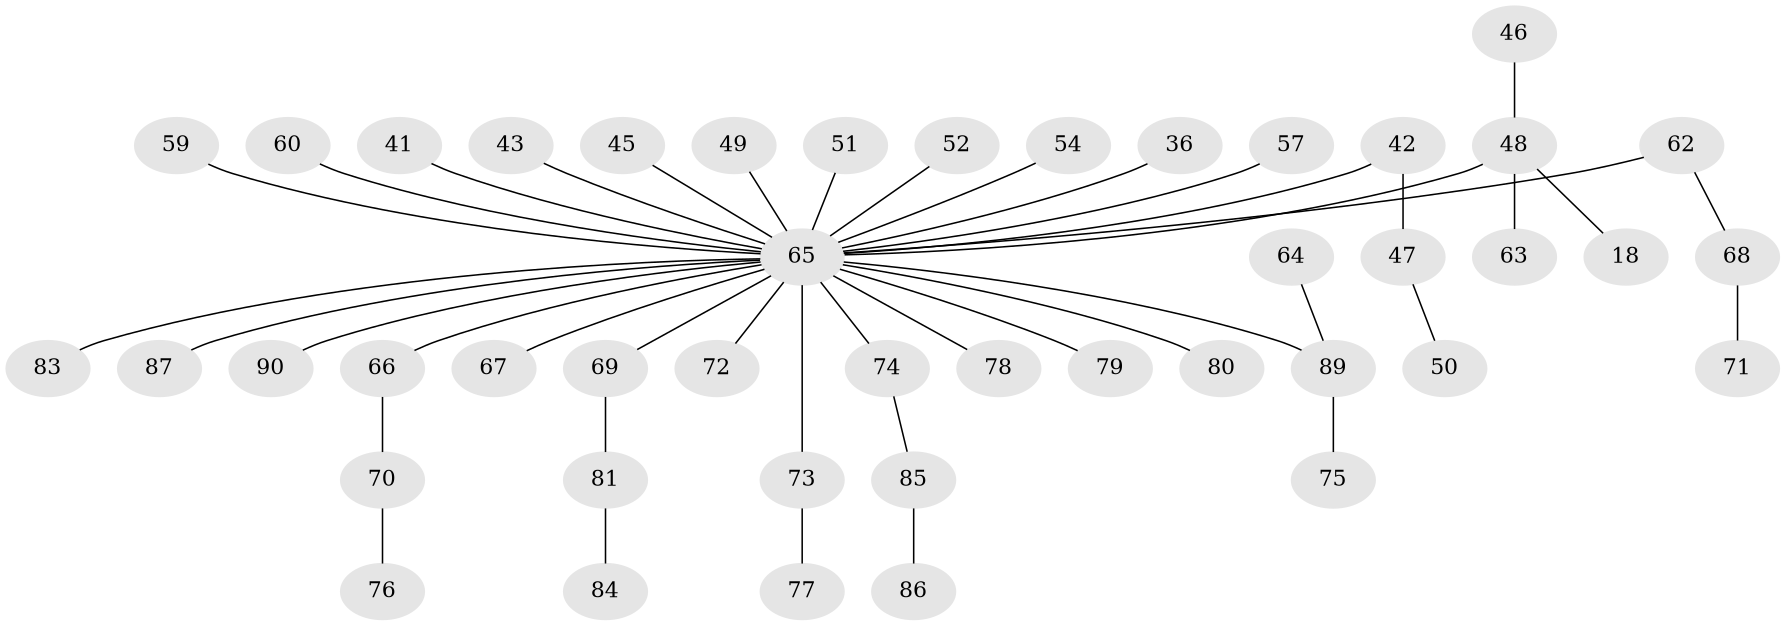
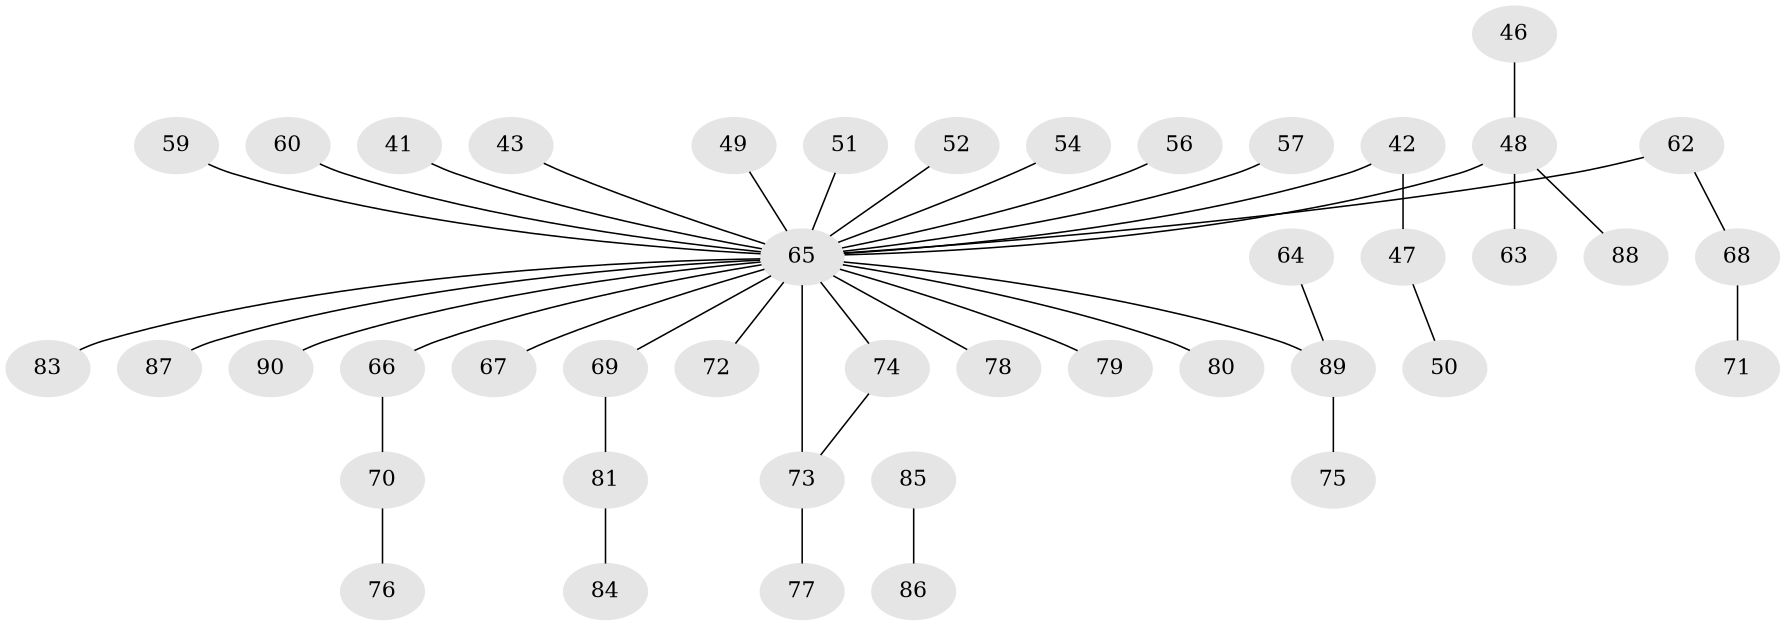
  graph {
    node [color=gray90 style=filled]
    65 [super="+25+58+61+15+29+20+39+30+31+32+34+36+53+55+37+40"]
    66
    67
    69
    72
    73 [super="+35"]
    74
    78
    79
    80
    83
    87
    89
    90
    41
    42
    47
    50
    43
-   45
    48 [super="+26+28+33"]
    63
-   88 [label=18]
+   88
    46
    49
    51
    52
    54
-   56 [label=36]
+   56
    57
    59
    60
    62
    68
    71
    64
    70
    81
    77
    85
    75
    76
    84
    86
    65 -- 66
    65 -- 67
    65 -- 69
    65 -- 72
    65 -- 73
    65 -- 74
    65 -- 78
    65 -- 79
    65 -- 80
    65 -- 83
    65 -- 87
    65 -- 89
    65 -- 90
    66 -- 70
    69 -- 81
    73 -- 77
-   74 -- 85
+   74 -- 73
    89 -- 75
    41 -- 65
    42 -- 65
    42 -- 47
    47 -- 50
    43 -- 65
-   45 -- 65
    48 -- 65
    48 -- 63
    48 -- 88
    46 -- 48
    49 -- 65
    51 -- 65
    52 -- 65
    54 -- 65
    56 -- 65
    57 -- 65
    59 -- 65
    60 -- 65
    62 -- 65
    62 -- 68
    68 -- 71
    64 -- 89
    70 -- 76
    81 -- 84
    85 -- 86
  }
